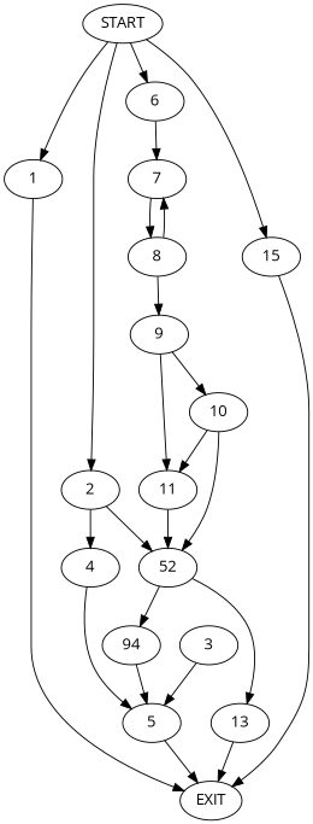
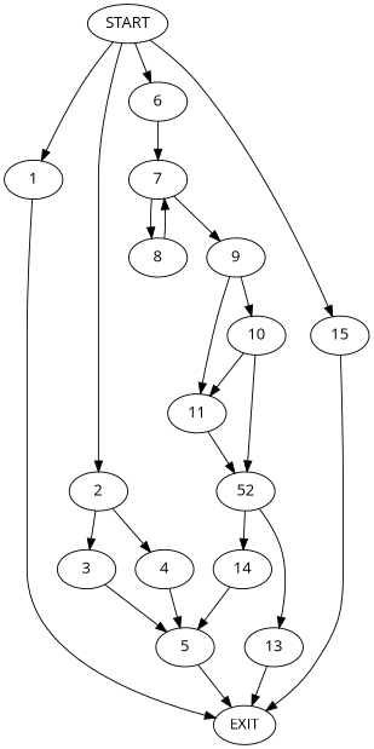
  digraph {
    fontname="Open Sans"
    node [fontname="Open Sans"]
    edge [fontname="Open Sans"]
    n1 [label=START]
    1
    2
    6
    15
    n6 [label=EXIT]
    3
    4
    7
    5
    8
    9
    10
    11
    n15 [label=52]
    13
-   14 [label=94]
+   14
    n1 -> 1
    n1 -> 2
    n1 -> 6
    n1 -> 15
    1 -> n6
-   2 -> n15
+   2 -> 3
    2 -> 4
    6 -> 7
    15 -> n6
    3 -> 5
    4 -> 5
    7 -> 8
-   8 -> 9
+   7 -> 9
    5 -> n6
    8 -> 7
    9 -> 10
    9 -> 11
    10 -> 11
    10 -> n15
    11 -> n15
    n15 -> 13
    n15 -> 14
    13 -> n6
    14 -> 5
  }
